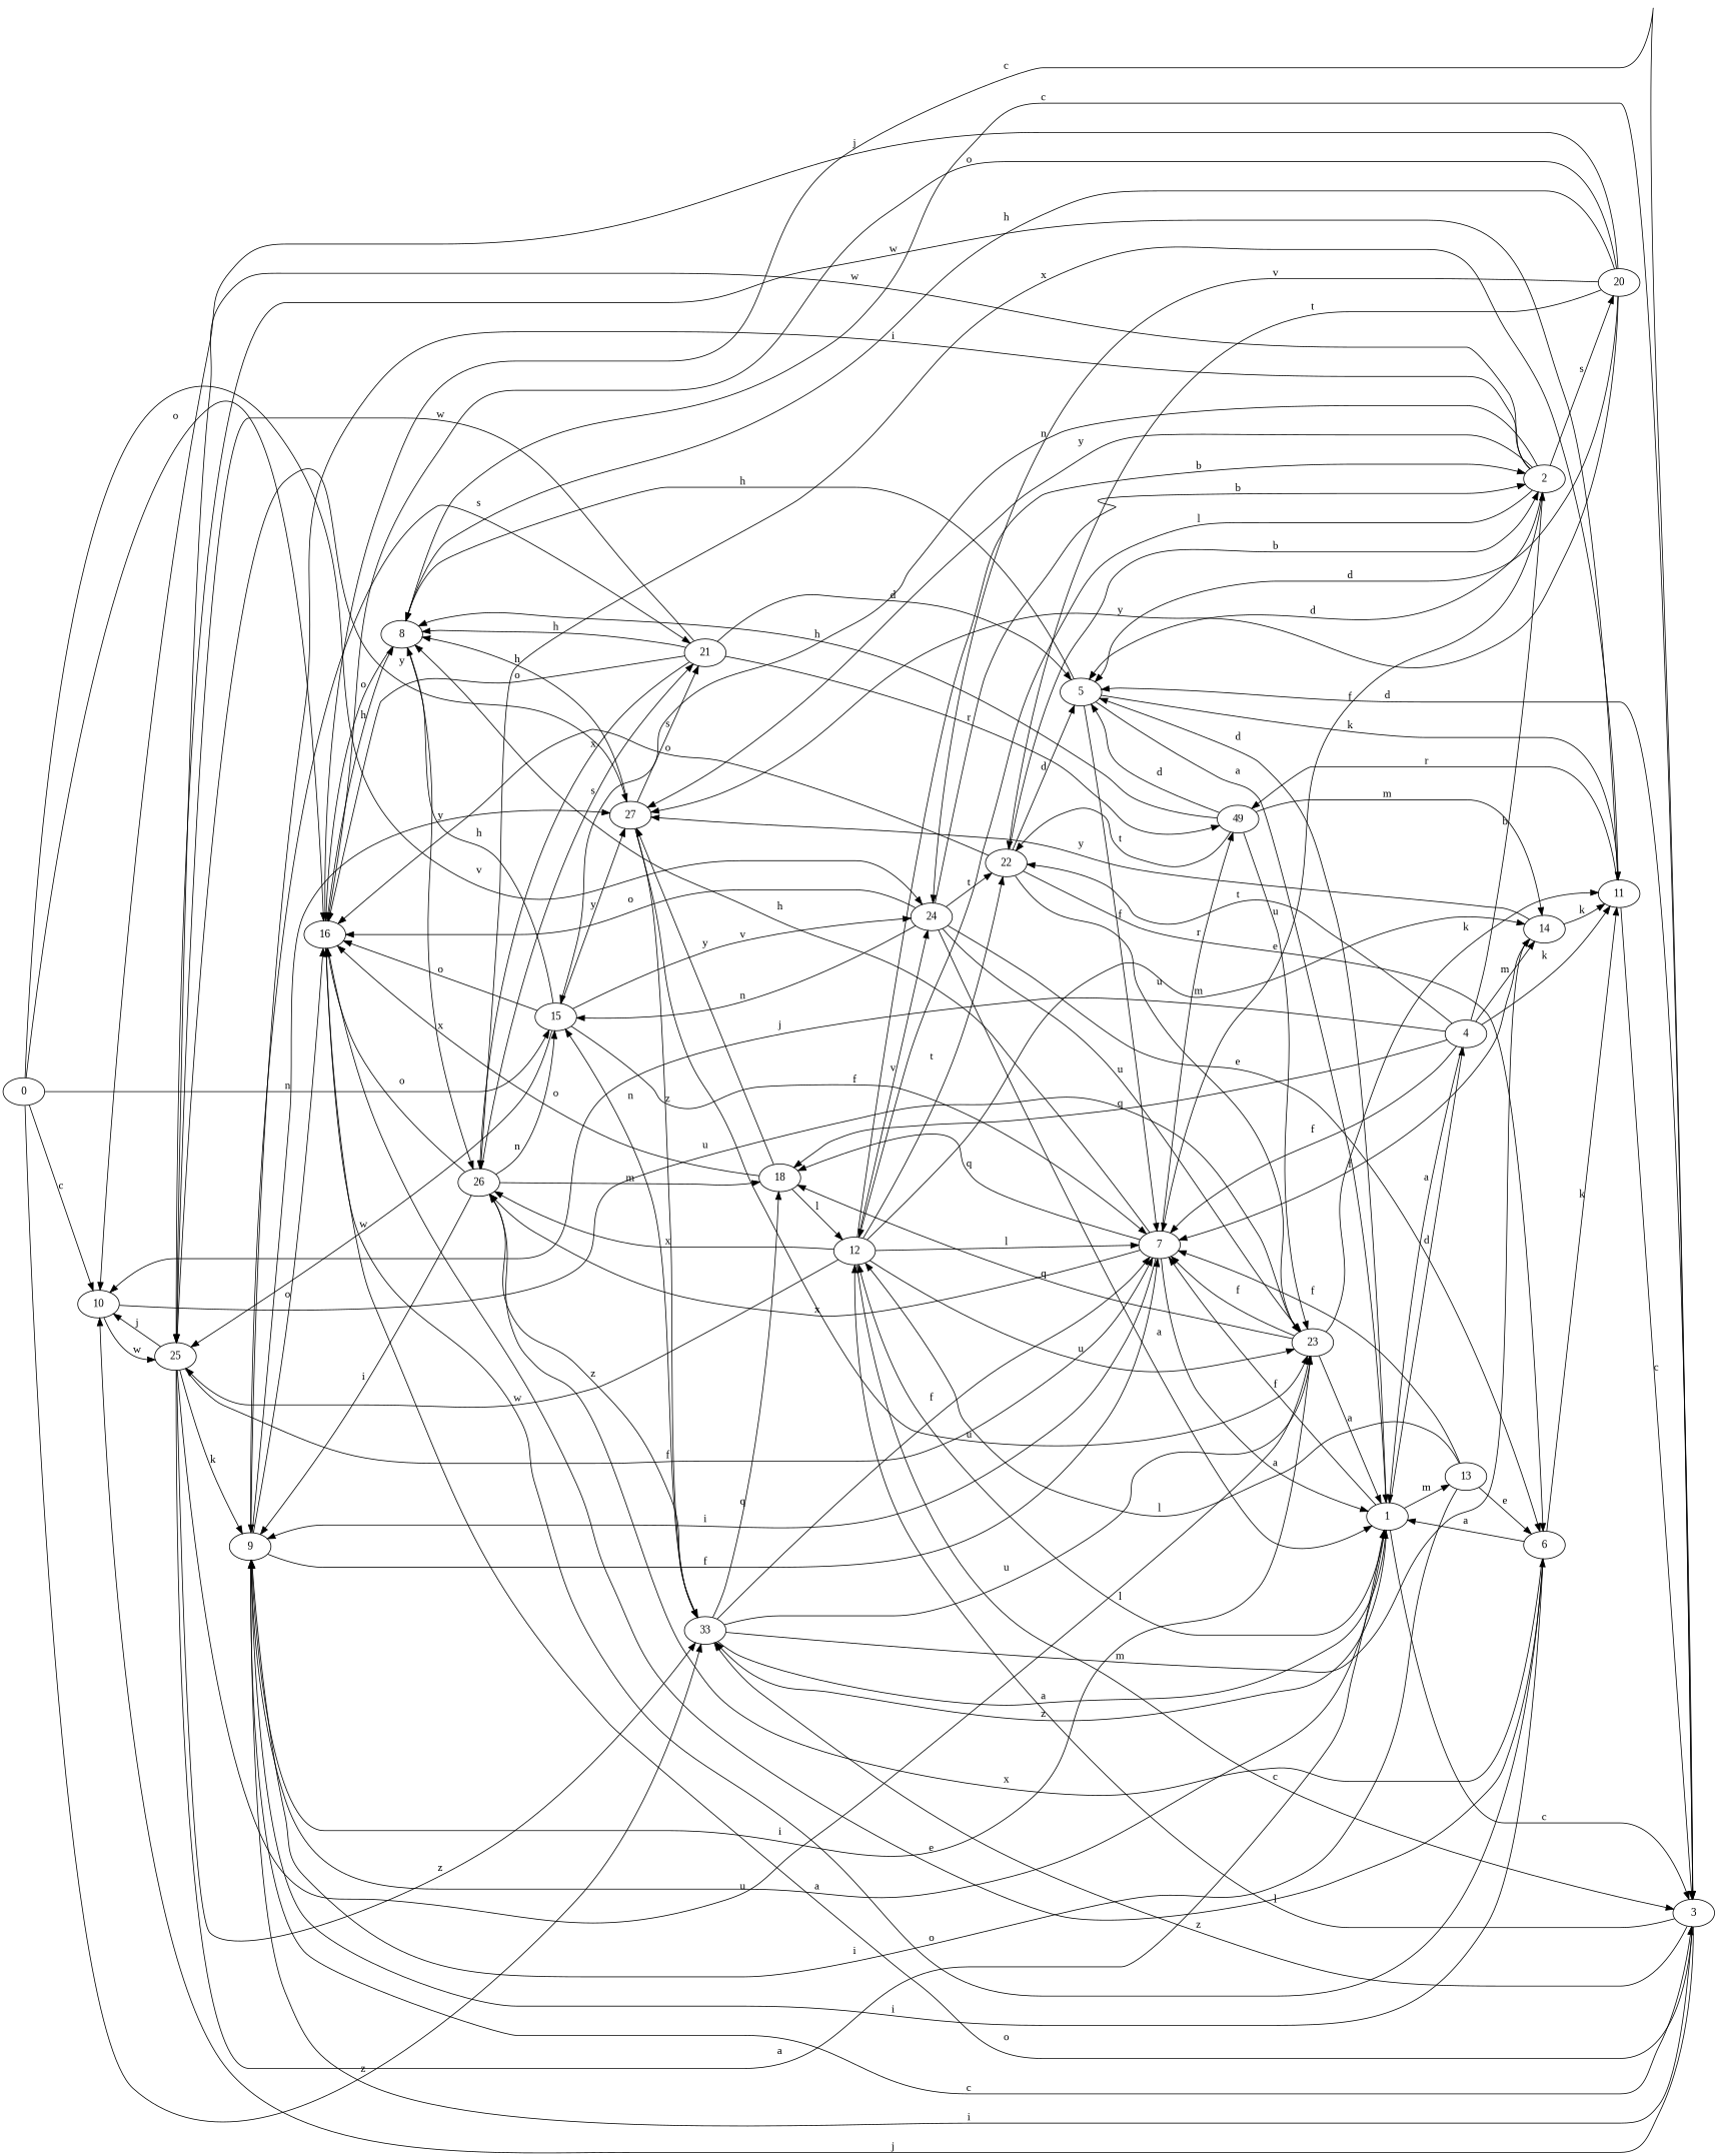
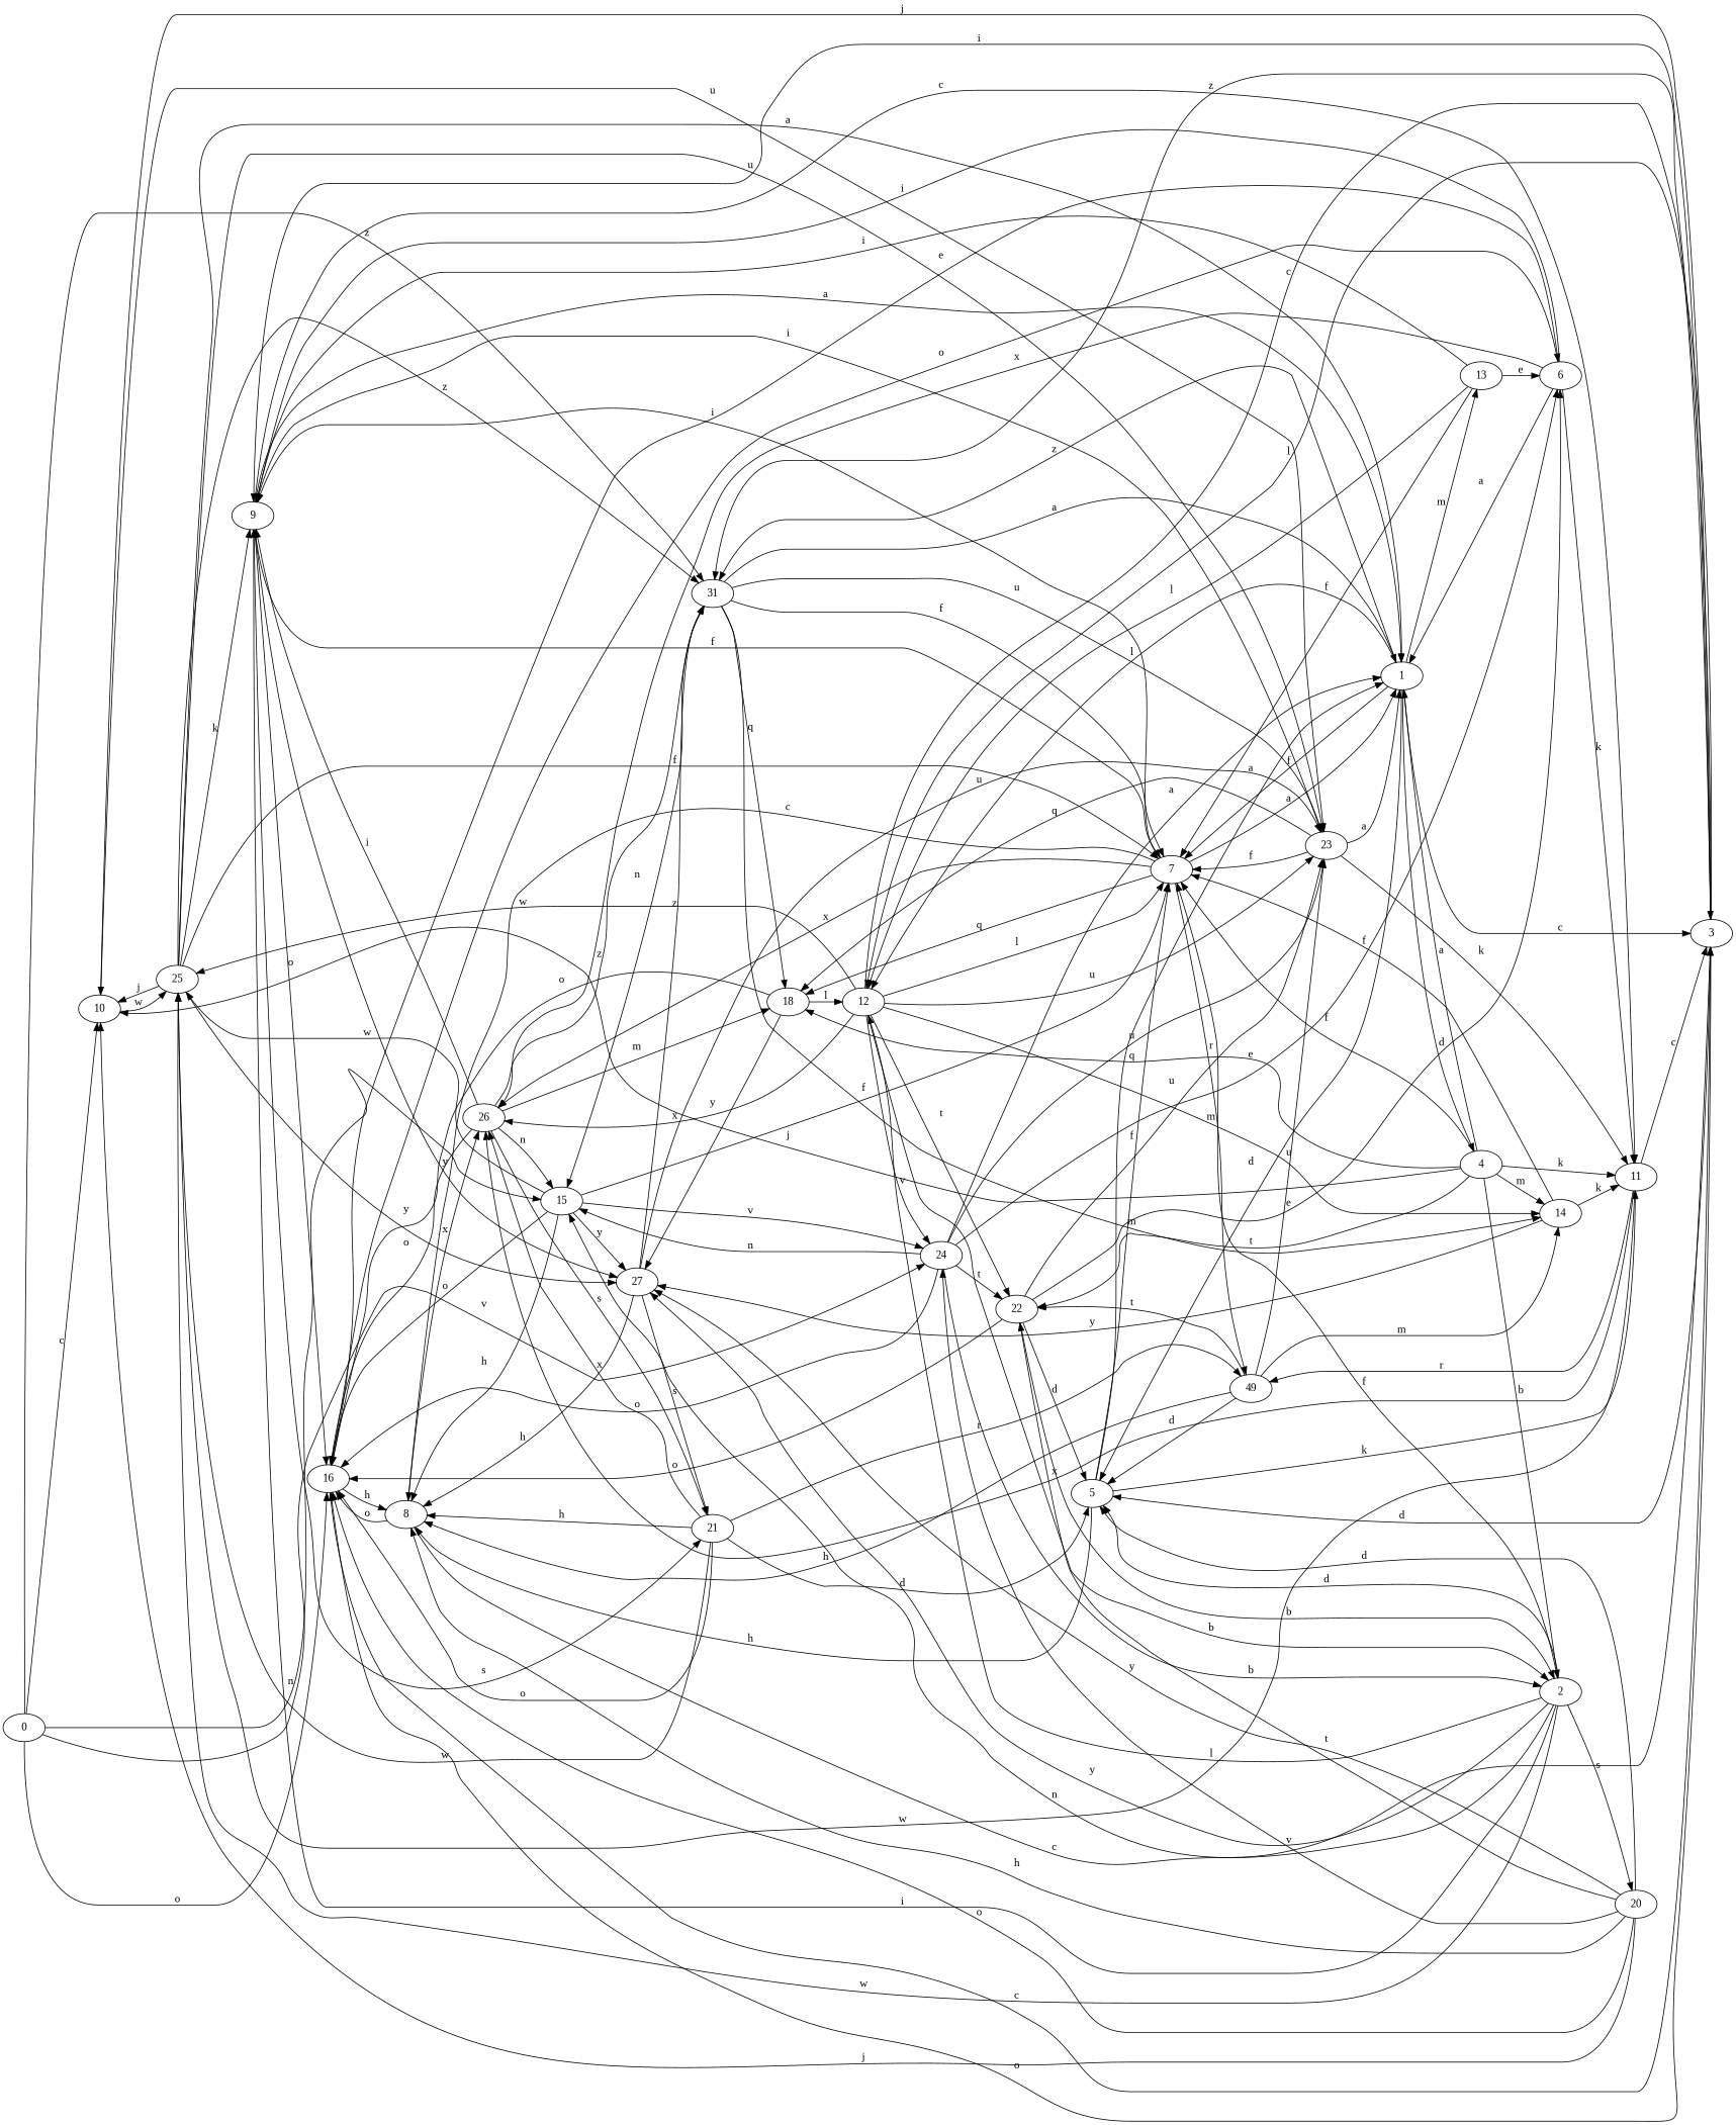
  strict digraph {
    fontname="Liberation Serif"
    rankdir=LR
    node [fontname="Liberation Serif"]
    edge [fontname="Liberation Serif"]
    0
    10
    15
    16
    24
-   31 [label=33]
+   31
    25
    23
    7
    27
    8
    3
    6
    1
    2
    22
    14
    18
    4
    5
    12
    13
    9
    11
    26
    n26 [label=49]
    20
    21
    0 -> 10 [label=c]
    0 -> 15 [label=n]
    0 -> 16 [label=o]
    0 -> 24 [label=v]
    0 -> 31 [label=z]
    10 -> 25 [label=w]
    10 -> 23 [label=u]
    15 -> 16 [label=o]
    15 -> 24 [label=v]
    15 -> 25 [label=w]
    15 -> 7 [label=f]
    15 -> 27 [label=y]
    15 -> 8 [label=h]
    16 -> 8 [label=h]
    16 -> 3 [label=c]
    16 -> 6 [label=e]
    24 -> 15 [label=n]
    24 -> 16 [label=o]
    24 -> 23 [label=u]
    24 -> 6 [label=e]
    24 -> 1 [label=a]
    24 -> 2 [label=b]
    24 -> 22 [label=t]
    31 -> 15 [label=n]
    31 -> 23 [label=u]
    31 -> 7 [label=f]
    31 -> 1 [label=a]
    31 -> 14 [label=m]
    31 -> 18 [label=q]
    25 -> 10 [label=j]
    25 -> 31 [label=z]
    25 -> 23 [label=u]
    25 -> 7 [label=f]
    25 -> 27 [label=y]
    25 -> 1 [label=a]
    25 -> 9 [label=k]
    23 -> 7 [label=f]
    23 -> 1 [label=a]
    23 -> 18 [label=q]
    23 -> 9 [label=i]
    23 -> 11 [label=k]
-   7 -> 8 [label=h]
+   7 -> 8 [label=c]
    7 -> 1 [label=a]
    7 -> 18 [label=q]
    7 -> 9 [label=i]
    7 -> 26 [label=x]
    7 -> n26 [label=r]
    27 -> 31 [label=z]
    27 -> 23 [label=u]
    27 -> 8 [label=h]
    27 -> 21 [label=s]
    8 -> 16 [label=o]
    8 -> 3 [label=c]
    8 -> 26 [label=x]
    3 -> 10 [label=j]
    3 -> 16 [label=o]
    3 -> 31 [label=z]
    3 -> 5 [label=d]
    3 -> 12 [label=l]
    3 -> 9 [label=i]
    6 -> 16 [label=o]
    6 -> 1 [label=a]
    6 -> 9 [label=i]
    6 -> 11 [label=k]
    6 -> 26 [label=x]
    1 -> 31 [label=z]
    1 -> 7 [label=f]
    1 -> 3 [label=c]
    1 -> 4 [label=d]
    1 -> 5 [label=d]
    1 -> 12 [label=l]
    1 -> 13 [label=m]
    2 -> 15 [label=n]
    2 -> 25 [label=w]
    2 -> 7 [label=f]
    2 -> 27 [label=y]
    2 -> 5 [label=d]
    2 -> 12 [label=l]
    2 -> 9 [label=i]
    2 -> 20 [label=s]
    22 -> 16 [label=o]
    22 -> 23 [label=u]
    22 -> 6 [label=e]
    22 -> 2 [label=b]
    22 -> 5 [label=d]
    14 -> 7 [label=f]
    14 -> 27 [label=y]
    14 -> 11 [label=k]
    18 -> 16 [label=o]
    18 -> 27 [label=y]
    18 -> 12 [label=l]
    4 -> 10 [label=j]
    4 -> 7 [label=f]
    4 -> 1 [label=a]
    4 -> 2 [label=b]
    4 -> 22 [label=t]
    4 -> 14 [label=m]
    4 -> 18 [label=q]
    4 -> 11 [label=k]
    5 -> 7 [label=f]
    5 -> 8 [label=h]
    5 -> 1 [label=a]
    5 -> 11 [label=k]
    12 -> 24 [label=v]
    12 -> 25 [label=w]
    12 -> 23 [label=u]
    12 -> 7 [label=l]
    12 -> 3 [label=c]
    12 -> 2 [label=b]
    12 -> 22 [label=t]
    12 -> 14 [label=m]
    12 -> 26 [label=x]
    13 -> 7 [label=f]
    13 -> 6 [label=e]
    13 -> 12 [label=l]
    13 -> 9 [label=i]
    9 -> 16 [label=o]
    9 -> 7 [label=f]
    9 -> 27 [label=y]
-   9 -> 3 [label=c]
+   9 -> 11 [label=c]
    9 -> 1 [label=a]
    9 -> 21 [label=s]
    11 -> 25 [label=w]
    11 -> 3 [label=c]
    11 -> 26 [label=x]
    11 -> n26 [label=r]
    26 -> 15 [label=n]
    26 -> 16 [label=o]
    26 -> 31 [label=z]
    26 -> 18 [label=m]
    26 -> 9 [label=i]
    26 -> 21 [label=s]
    n26 -> 23 [label=u]
    n26 -> 8 [label=h]
    n26 -> 22 [label=t]
    n26 -> 14 [label=m]
    n26 -> 5 [label=d]
    20 -> 10 [label=j]
    20 -> 16 [label=o]
    20 -> 24 [label=v]
    20 -> 27 [label=y]
    20 -> 8 [label=h]
    20 -> 22 [label=t]
    20 -> 5 [label=d]
    21 -> 16 [label=o]
    21 -> 25 [label=w]
    21 -> 8 [label=h]
    21 -> 5 [label=d]
    21 -> 26 [label=x]
    21 -> n26 [label=r]
  }
